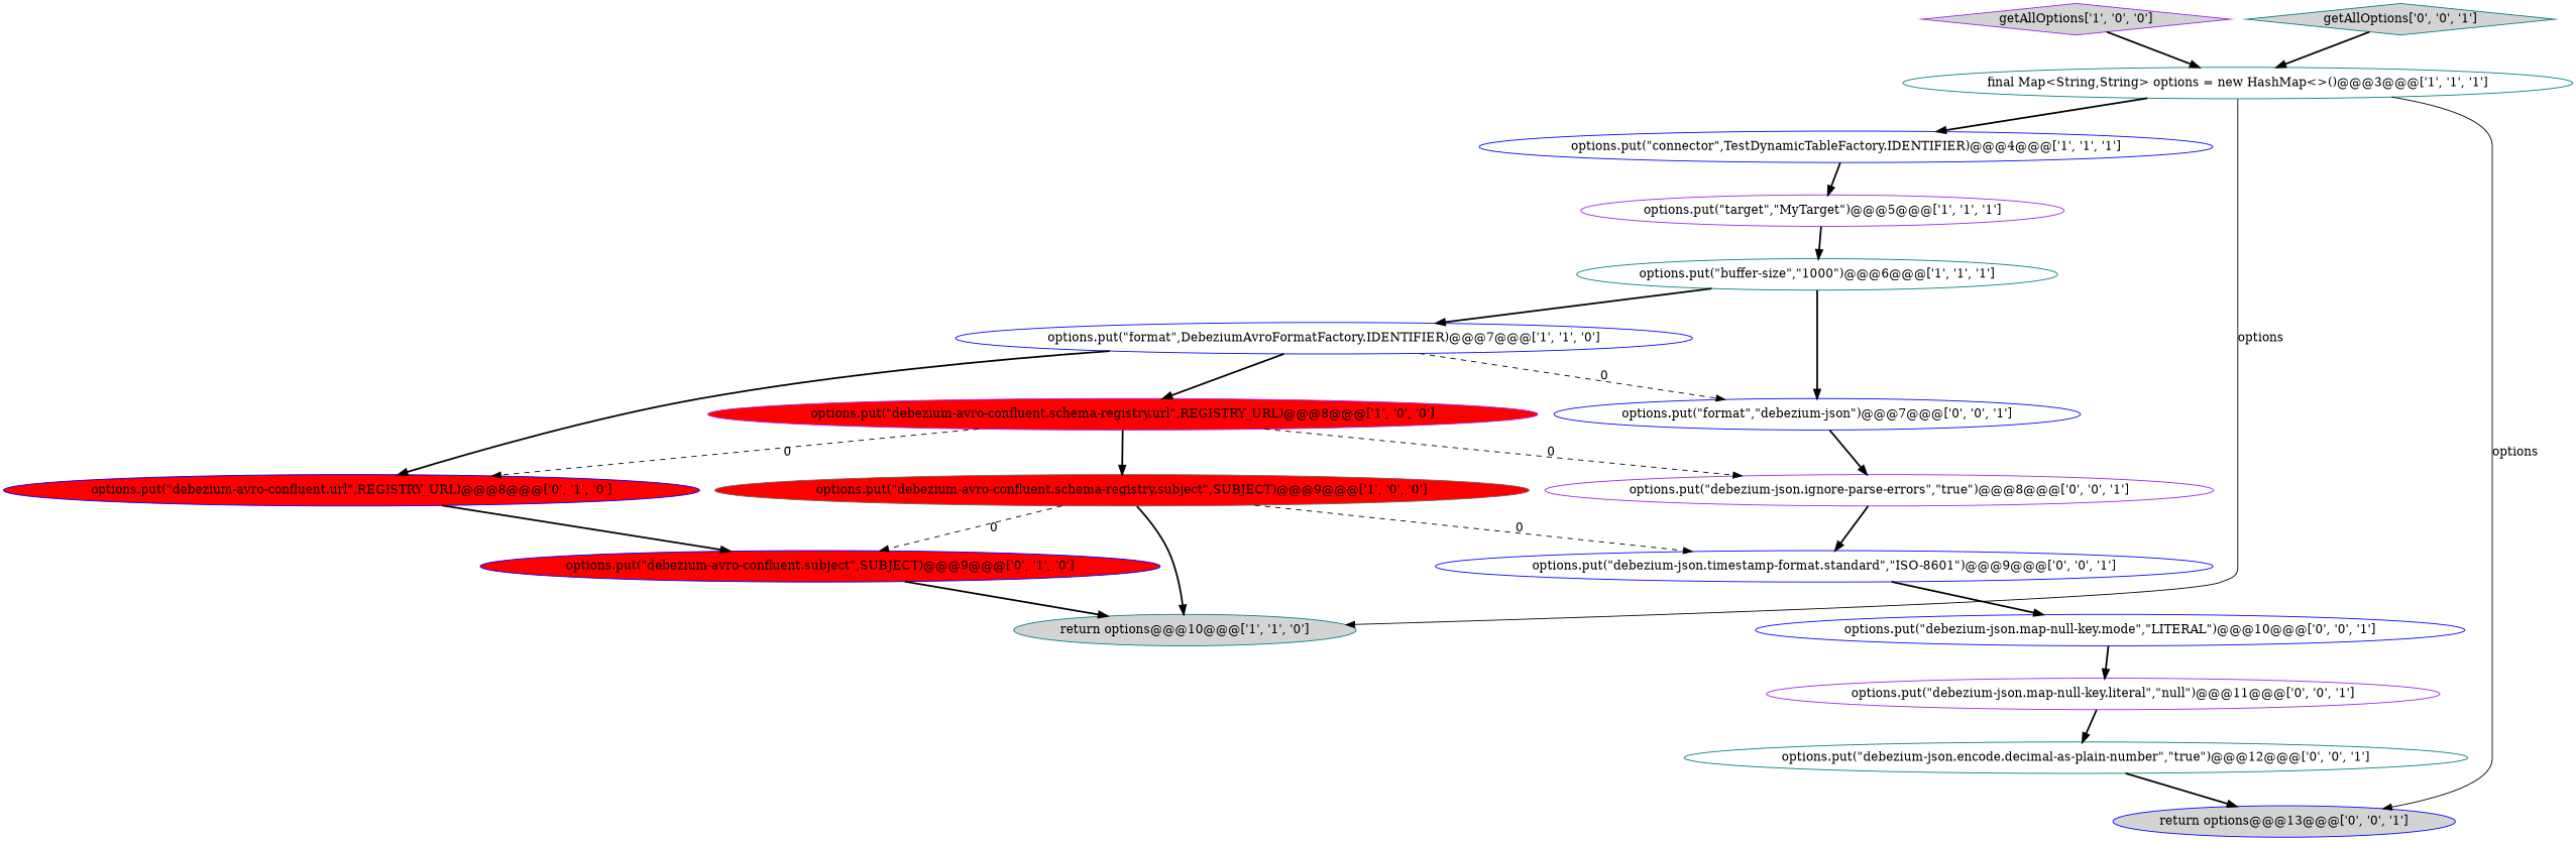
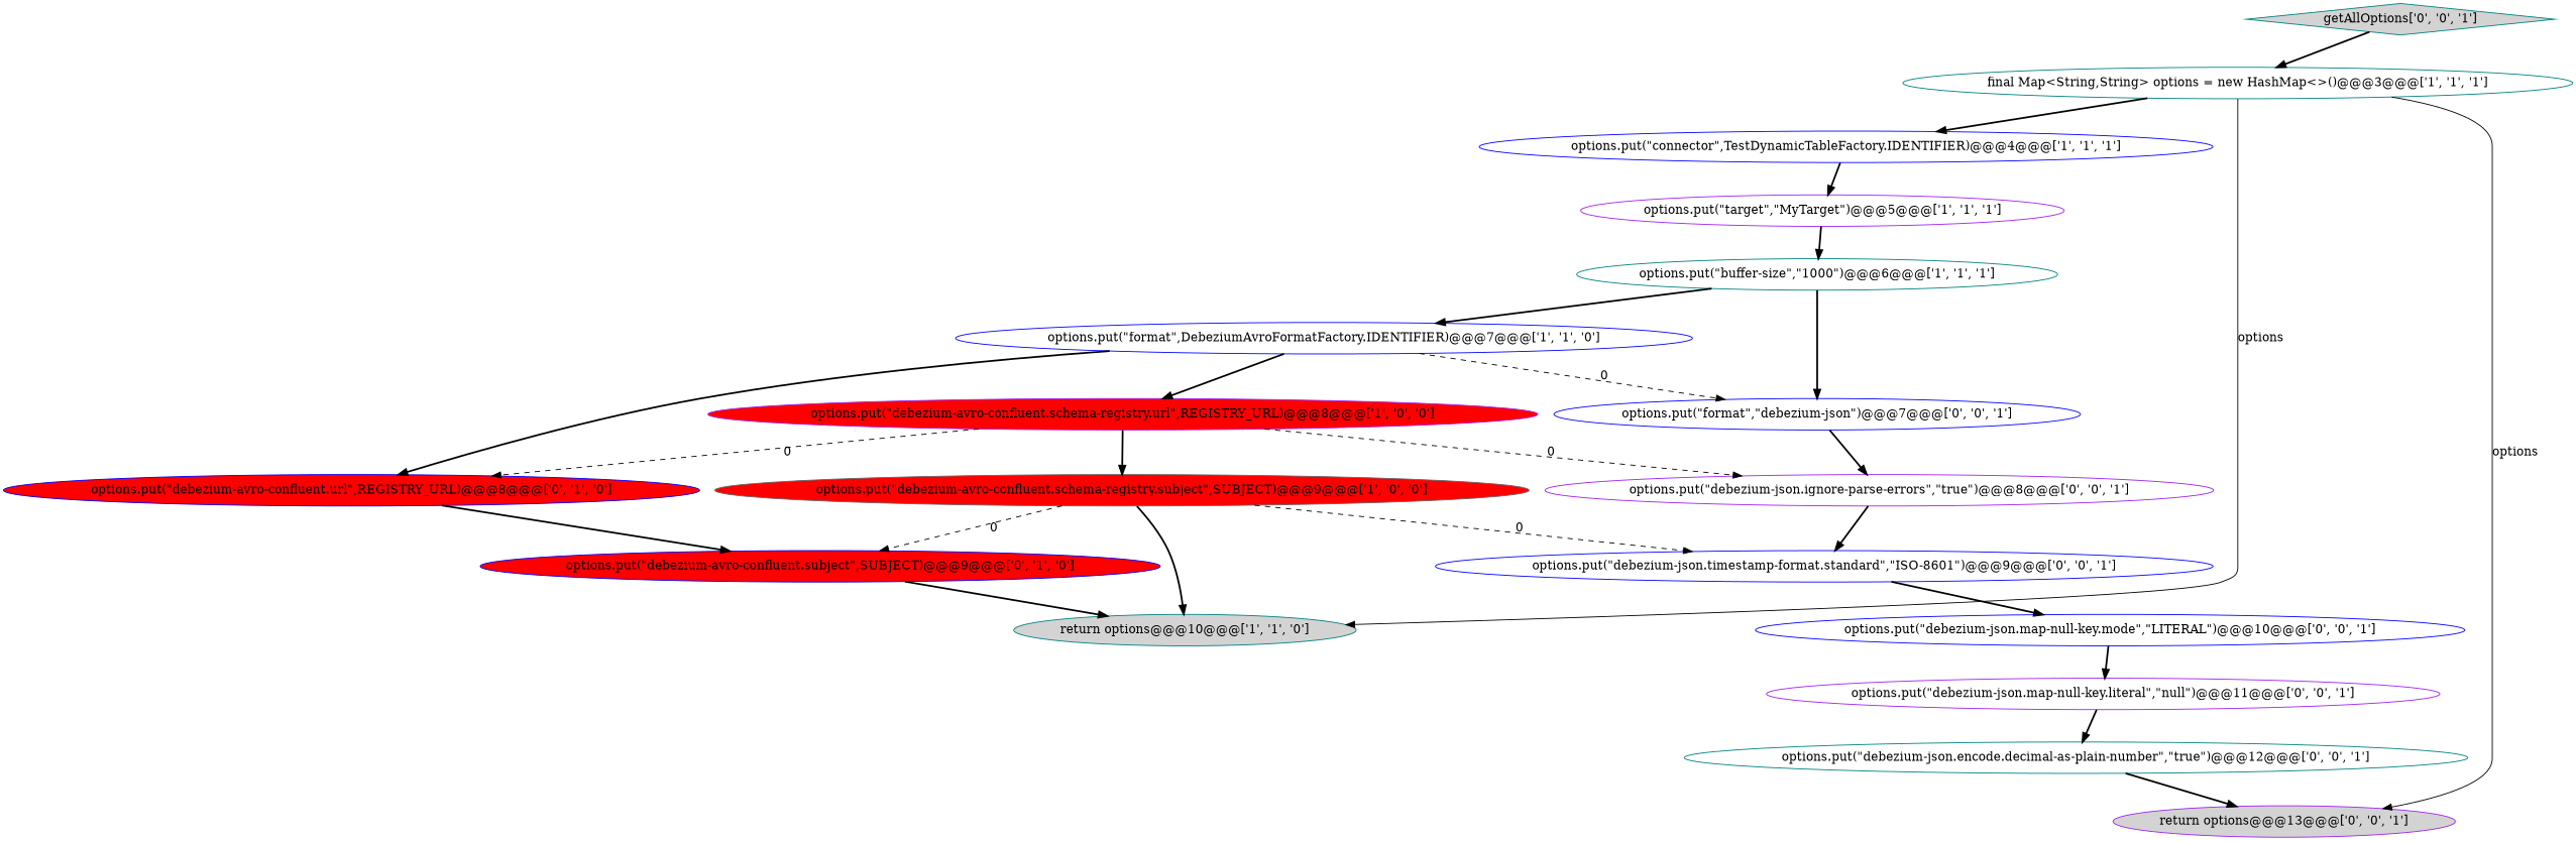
  digraph {
    node [color=blue fillcolor=white shape=ellipse style=filled]
    edge [style=bold]
    n1 [color=teal label="options.put(\"debezium-json.encode.decimal-as-plain-number\",\"true\")@@@12@@@['0', '0', '1']"]
-   n2 [fillcolor=lightgray label="return options@@@13@@@['0', '0', '1']"]
+   n2 [color=purple fillcolor=lightgray label="return options@@@13@@@['0', '0', '1']"]
    n3 [label="options.put(\"format\",\"debezium-json\")@@@7@@@['0', '0', '1']"]
    n4 [color=purple label="options.put(\"debezium-json.ignore-parse-errors\",\"true\")@@@8@@@['0', '0', '1']"]
    n5 [label="options.put(\"debezium-json.timestamp-format.standard\",\"ISO-8601\")@@@9@@@['0', '0', '1']"]
    n6 [color=purple label="options.put(\"debezium-json.map-null-key.literal\",\"null\")@@@11@@@['0', '0', '1']"]
-   n7 [color=purple fillcolor=lightgray label="getAllOptions['1', '0', '0']" shape=diamond]
    n8 [color=teal label="final Map<String,String> options = new HashMap<>()@@@3@@@['1', '1', '1']"]
    n9 [color=teal fillcolor=lightgray label="return options@@@10@@@['1', '1', '0']"]
    n10 [label="options.put(\"connector\",TestDynamicTableFactory.IDENTIFIER)@@@4@@@['1', '1', '1']"]
    n11 [color=teal label="options.put(\"buffer-size\",\"1000\")@@@6@@@['1', '1', '1']"]
    n12 [label="options.put(\"format\",DebeziumAvroFormatFactory.IDENTIFIER)@@@7@@@['1', '1', '0']"]
    n13 [fillcolor=red label="options.put(\"debezium-avro-confluent.url\",REGISTRY_URL)@@@8@@@['0', '1', '0']"]
    n14 [color=purple fillcolor=red label="options.put(\"debezium-avro-confluent.schema-registry.url\",REGISTRY_URL)@@@8@@@['1', '0', '0']"]
    n15 [color=teal fillcolor=lightgray label="getAllOptions['0', '0', '1']" shape=diamond]
    n16 [label="options.put(\"debezium-json.map-null-key.mode\",\"LITERAL\")@@@10@@@['0', '0', '1']"]
    n17 [color=purple label="options.put(\"target\",\"MyTarget\")@@@5@@@['1', '1', '1']"]
    n18 [fillcolor=red label="options.put(\"debezium-avro-confluent.subject\",SUBJECT)@@@9@@@['0', '1', '0']"]
    n19 [color=gray40 fillcolor=red label="options.put(\"debezium-avro-confluent.schema-registry.subject\",SUBJECT)@@@9@@@['1', '0', '0']"]
    n1 -> n2
    n3 -> n4
    n4 -> n5
    n5 -> n16
    n6 -> n1
-   n7 -> n8
    n8 -> n2 [label=options style=solid]
    n8 -> n9 [label=options style=solid]
    n8 -> n10
    n10 -> n17
    n11 -> n3
    n11 -> n12
    n12 -> n3 [label=0 style=dashed]
    n12 -> n13
    n12 -> n14
    n13 -> n18
    n14 -> n4 [label=0 style=dashed]
    n14 -> n13 [label=0 style=dashed]
    n14 -> n19
    n15 -> n8
    n16 -> n6
    n17 -> n11
    n18 -> n9
    n19 -> n5 [label=0 style=dashed]
    n19 -> n9
    n19 -> n18 [label=0 style=dashed]
  }
